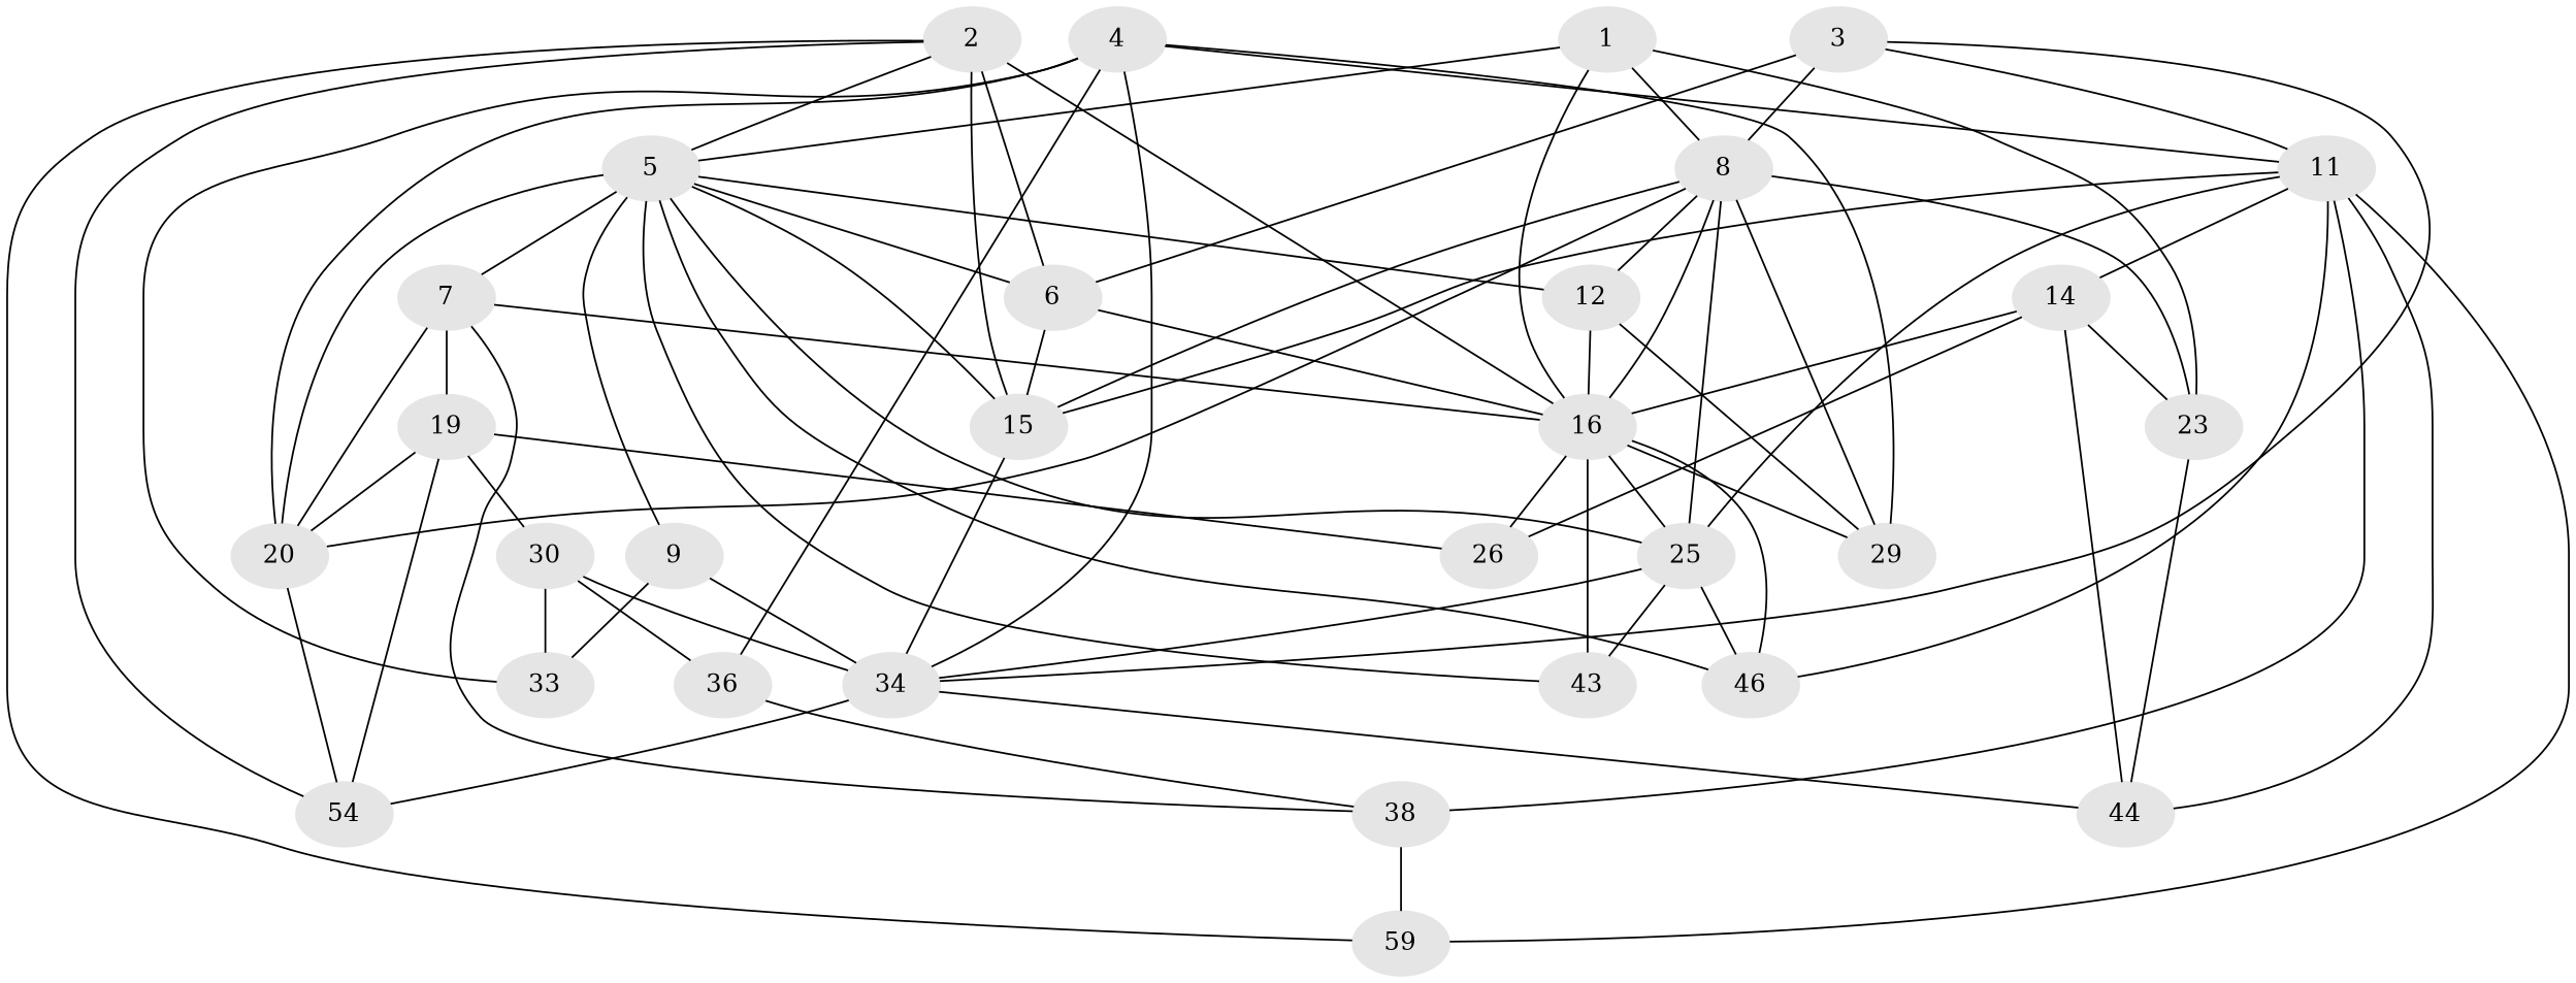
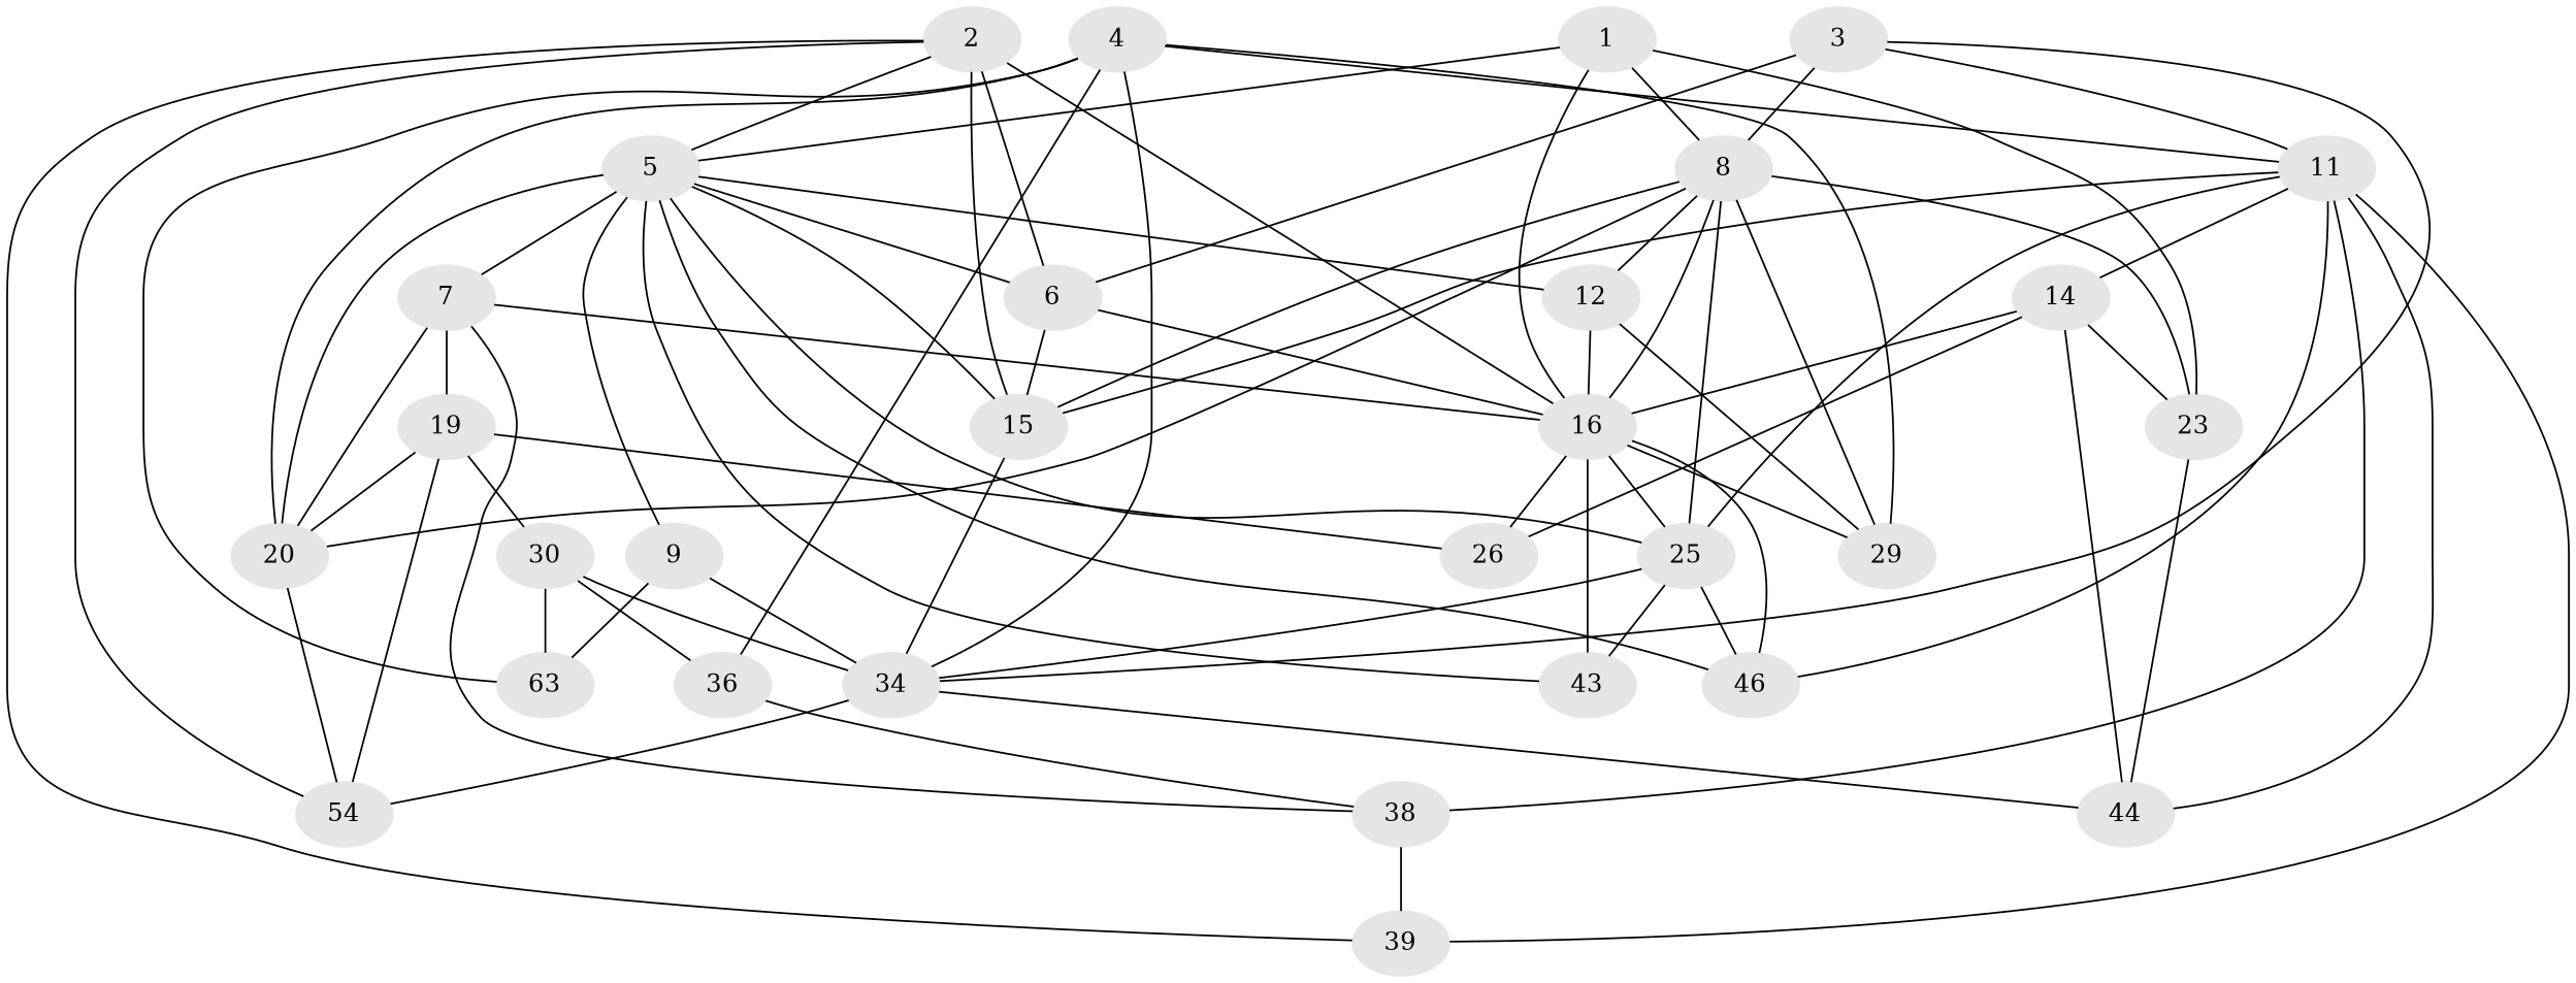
  graph {
    node [color=gray90 style=filled]
    5 [super="+53+21"]
    6 [super="+18+50"]
    15 [super="+57"]
    20 [super="+49"]
    7 [super="+10"]
    9
    12
    25 [super="+56+52"]
    43
    46
    1
    8 [super="+17+45+22"]
    16 [super="+28+32+27"]
    23
    29
    26
    44
    2 [super="+59+41"]
-   39 [label=59]
+   39
    54
    34 [super="+42+37"]
    3
    11 [super="+60+13"]
    38 [super="+47"]
    14 [super="+40"]
    4 [super="+51"]
-   33 [super="+35"]
+   33 [super="+35" label=63]
    36
    19
    30
    5 -- 6
    5 -- 15
    5 -- 20
    5 -- 7 [weight=2]
    5 -- 9
    5 -- 12
    5 -- 25
    5 -- 43
    5 -- 46
    6 -- 15
    6 -- 16
    15 -- 34
    20 -- 54
    7 -- 20
    7 -- 16
    7 -- 38
    7 -- 19
    9 -- 34 [weight=2]
    9 -- 33
    12 -- 16
    12 -- 29
    25 -- 43
    25 -- 46
    25 -- 34
    1 -- 5
    1 -- 8
    1 -- 16
    1 -- 23
    8 -- 15
    8 -- 20
    8 -- 12
    8 -- 25 [weight=2]
    8 -- 16
    8 -- 23
    8 -- 29
    16 -- 25
    16 -- 43
    16 -- 46
    16 -- 29
    16 -- 26
    23 -- 44
    2 -- 5
    2 -- 6 [weight=2]
    2 -- 15
    2 -- 16 [weight=2]
    2 -- 39
    2 -- 54
    34 -- 44
    34 -- 54
    3 -- 6
    3 -- 8
    3 -- 34
    3 -- 11
    11 -- 15
    11 -- 25
    11 -- 46
    11 -- 44
    11 -- 39
    11 -- 38 [weight=2]
    11 -- 14
    38 -- 39 [weight=2]
    14 -- 16
    14 -- 23
    14 -- 26 [weight=2]
    14 -- 44
    4 -- 20
    4 -- 29
    4 -- 34
    4 -- 11
    4 -- 33
    4 -- 36
    36 -- 38
    19 -- 20
    19 -- 26
    19 -- 54
    19 -- 30
    30 -- 34 [weight=2]
    30 -- 33
    30 -- 36 [weight=2]
  }
